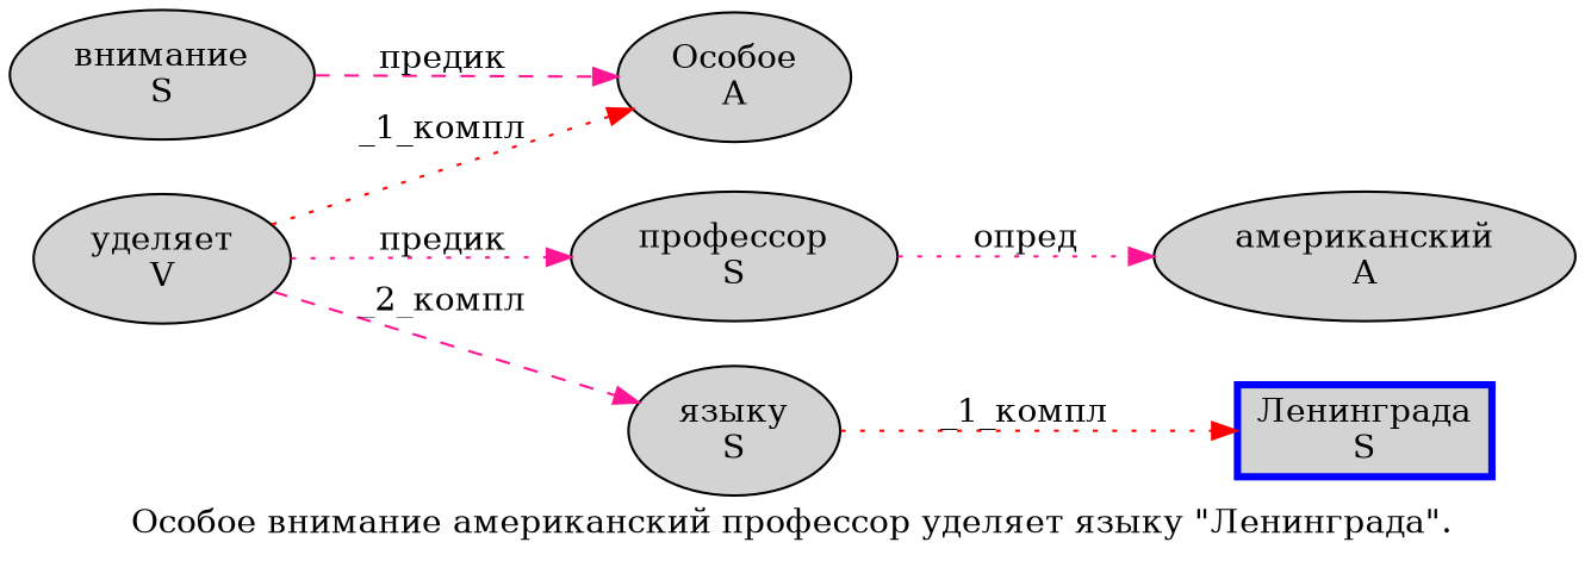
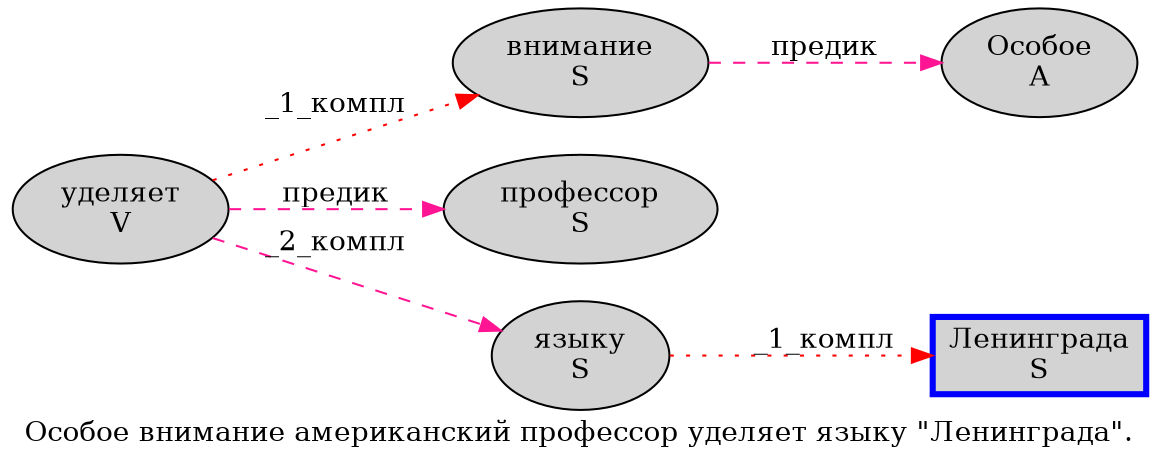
  digraph {
    label="Особое внимание американский профессор уделяет языку \"Ленинграда\"."
    rankdir=LR
    node [fillcolor=lightgray penwidth=1 shape=ellipse style=filled]
    edge [color=deeppink style=dotted]
    n1 [label="Особое\nA"]
    n2 [label="внимание\nS"]
-   n3 [label="американский\nA"]
    n4 [label="профессор\nS"]
    n5 [label="уделяет\nV"]
    n6 [label="языку\nS"]
    n7 [color=blue label="Ленинграда\nS" penwidth=3 shape=box]
    n2 -> n1 [label="предик" style=dashed]
-   n4 -> n3 [label="опред"]
-   n5 -> n1 [color=red label="_1_компл"]
-   n5 -> n4 [label="предик"]
+   n5 -> n2 [color=red label="_1_компл"]
+   n5 -> n4 [label="предик" style=dashed]
    n5 -> n6 [label="_2_компл" style=dashed]
    n6 -> n7 [color=red label="_1_компл"]
  }
